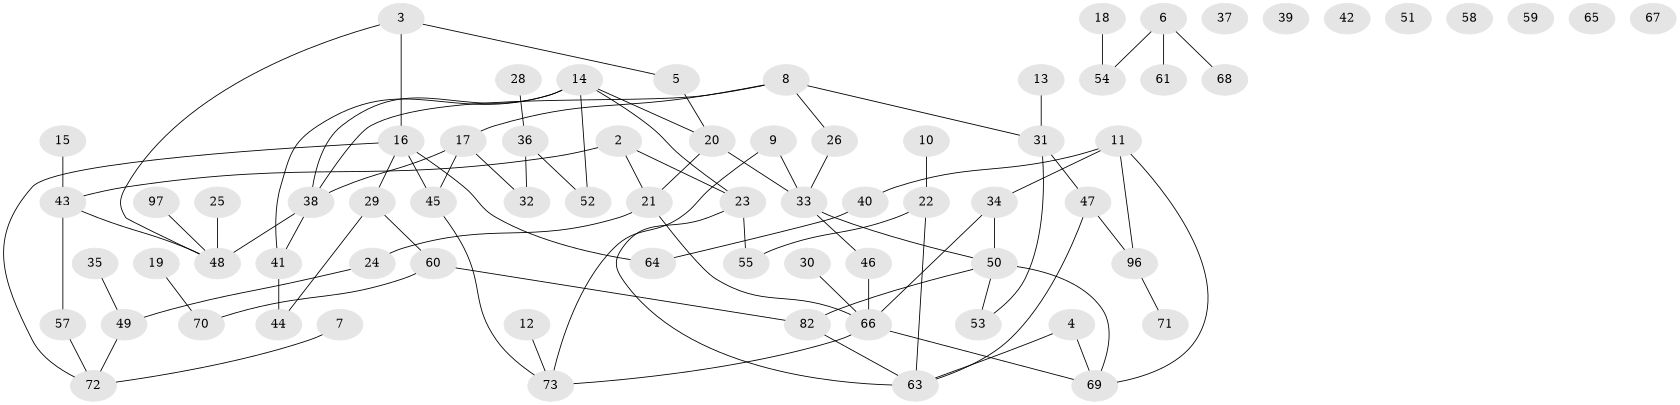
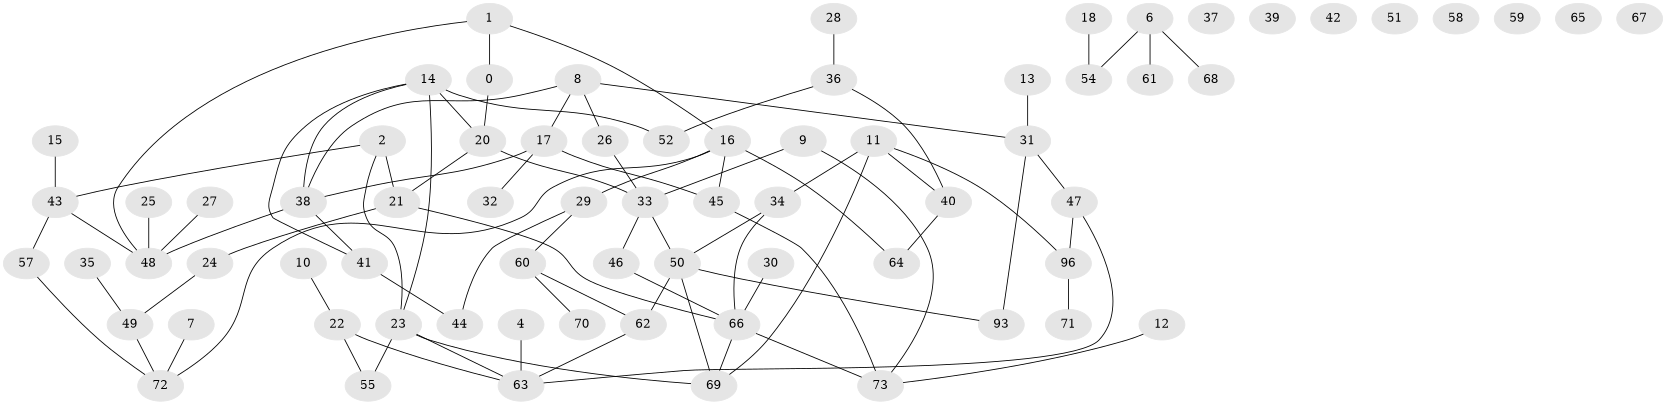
  graph {
    node [color=gray90 style=filled]
    2
    21
    23
    43
    24
    66
    63
    69
    55
    48
    57
-   3
-   5
+   3 [label=1]
+   5 [label=0]
    16
    20
    72
    29
    45
    64
    4
    33
    6
    54
    61
    68
    7
    8
    17
    26
    31
    38
    32
    47
-   53
+   53 [label=93]
    41
    9
    73
    46
    50
    10
    22
    11
    34
    40
    n45 [label=96]
    71
    12
    13
    14
    52
    44
    15
    60
    18
-   19
    70
    49
    25
-   27 [label=97]
+   27
    28
    36
-   62 [label=82]
+   62
    30
    35
    37
    39
    42
    51
    58
    59
    65
    67
    2 -- 21
    2 -- 23
    2 -- 43
    21 -- 24
    21 -- 66
    23 -- 63
-   4 -- 69
+   23 -- 69
    23 -- 55
    43 -- 48
    43 -- 57
    24 -- 49
    66 -- 69
    66 -- 73
    57 -- 72
    3 -- 48
    3 -- 5
    3 -- 16
    5 -- 20
    16 -- 72
    16 -- 29
    16 -- 45
    16 -- 64
    20 -- 21
    20 -- 33
    29 -- 44
    29 -- 60
    45 -- 73
    4 -- 63
    33 -- 46
    33 -- 50
    6 -- 54
    6 -- 61
    6 -- 68
    7 -- 72
    8 -- 17
    8 -- 26
    8 -- 31
    8 -- 38
    17 -- 45
    17 -- 38
    17 -- 32
    26 -- 33
    31 -- 47
    31 -- 53
    38 -- 48
    38 -- 41
    47 -- 63
    47 -- n45
    41 -- 44
    9 -- 33
    9 -- 73
    46 -- 66
    50 -- 69
    50 -- 53
    50 -- 62
    10 -- 22
    22 -- 63
    22 -- 55
    11 -- 69
    11 -- 34
    11 -- 40
    11 -- n45
    34 -- 66
    34 -- 50
    40 -- 64
    n45 -- 71
    12 -- 73
    13 -- 31
    14 -- 23
    14 -- 20
    14 -- 38
    14 -- 41
    14 -- 52
    15 -- 43
    60 -- 70
    60 -- 62
    18 -- 54
-   19 -- 70
    49 -- 72
    25 -- 48
    27 -- 48
    28 -- 36
-   36 -- 32
+   36 -- 40
    36 -- 52
    62 -- 63
    30 -- 66
    35 -- 49
  }
